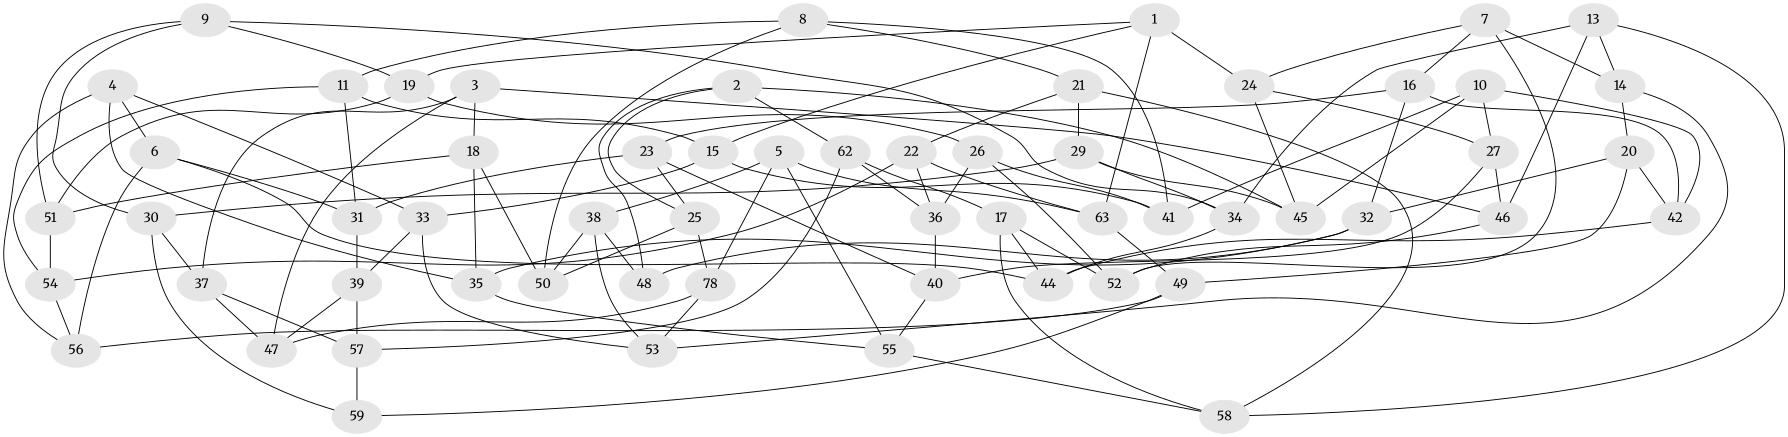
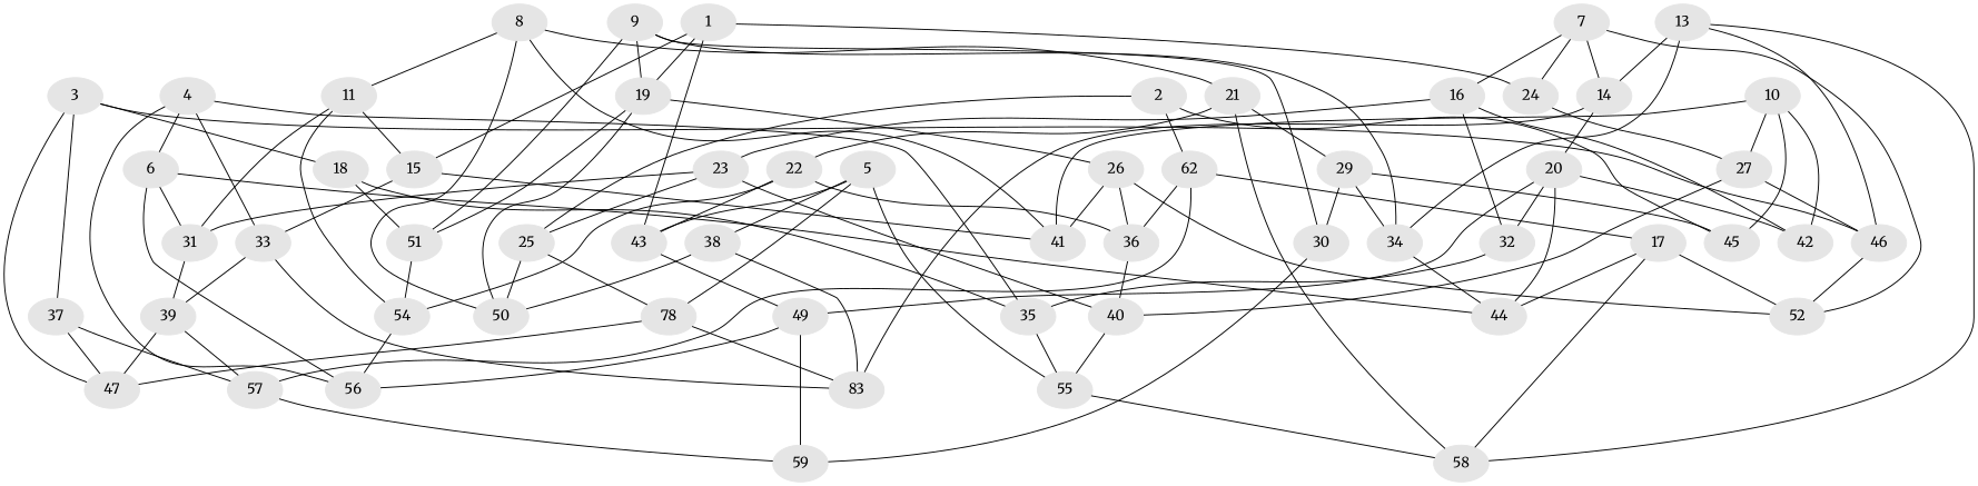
  graph {
    fontname=Merriweather
    node [color=gray90 fontname=Merriweather style=filled]
    edge [fontname=Merriweather]
    1
    15
    19
    24
-   43 [label=63]
+   43
    33
    41
    51
    26
    45
    27
    49
    n13 [label=62]
    2
    25
-   48
    17
    36
    57
    n20 [label=78]
    50
    3
    18
    37
    46
    47
    35
    52
    4
    6
    56
    31
    44
-   53
+   53 [label=83]
    39
    55
    5
    38
    58
    7
    14
    16
    20
    42
    23
    32
    8
    11
    21
    54
    22
    29
    9
    30
    34
    59
    10
    40
    13
    1 -- 15
    1 -- 19
    1 -- 24
    1 -- 43
    15 -- 33
    15 -- 41
    19 -- 51
    19 -- 26
-   24 -- 45
    24 -- 27
    43 -- 49
    33 -- 53
    33 -- 39
    51 -- 54
    26 -- 41
    26 -- 36
    26 -- 52
    27 -- 46
    27 -- 40
    49 -- 56
    49 -- 59
    n13 -- 17
    n13 -- 36
    n13 -- 57
    2 -- 45
    2 -- n13
    2 -- 25
-   2 -- 48
    25 -- n20
    25 -- 50
    17 -- 52
    17 -- 44
    17 -- 58
    36 -- 40
    57 -- 59
    n20 -- 47
    n20 -- 53
    3 -- 18
    3 -- 37
    3 -- 46
    3 -- 47
    18 -- 51
-   18 -- 50
+   19 -- 50
    18 -- 35
    37 -- 57
    37 -- 47
    46 -- 52
    35 -- 55
    4 -- 33
    4 -- 35
    4 -- 6
    4 -- 56
    6 -- 56
    6 -- 31
    6 -- 44
    31 -- 39
    39 -- 57
    39 -- 47
    55 -- 58
    5 -- 43
    5 -- n20
    5 -- 55
    5 -- 38
-   38 -- 48
    38 -- 50
    38 -- 53
    7 -- 24
    7 -- 52
    7 -- 14
    7 -- 16
    14 -- 53
    14 -- 20
    16 -- 42
    16 -- 23
    16 -- 32
    20 -- 49
    20 -- 42
    20 -- 32
-   42 -- 44
+   20 -- 44
    23 -- 25
    23 -- 31
    23 -- 40
-   32 -- 48
    32 -- 35
    8 -- 41
    8 -- 50
    8 -- 11
    8 -- 21
    11 -- 15
    11 -- 31
    11 -- 54
    21 -- 58
    21 -- 22
    21 -- 29
    54 -- 56
    22 -- 43
    22 -- 36
    22 -- 54
    29 -- 45
    29 -- 30
    29 -- 34
    9 -- 19
    9 -- 51
    9 -- 30
    9 -- 34
-   30 -- 37
    30 -- 59
    34 -- 44
    10 -- 41
    10 -- 45
    10 -- 27
    10 -- 42
    40 -- 55
    13 -- 46
    13 -- 58
    13 -- 14
    13 -- 34
  }
